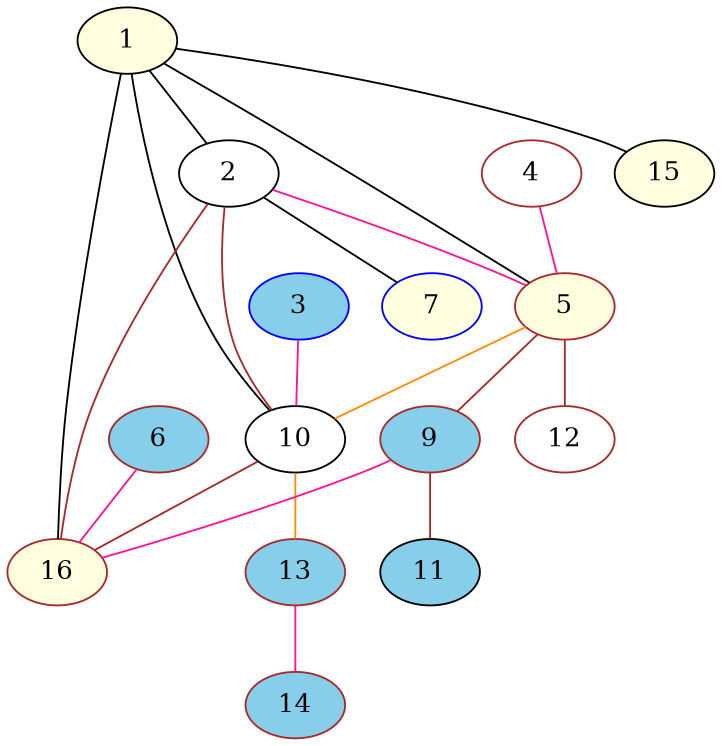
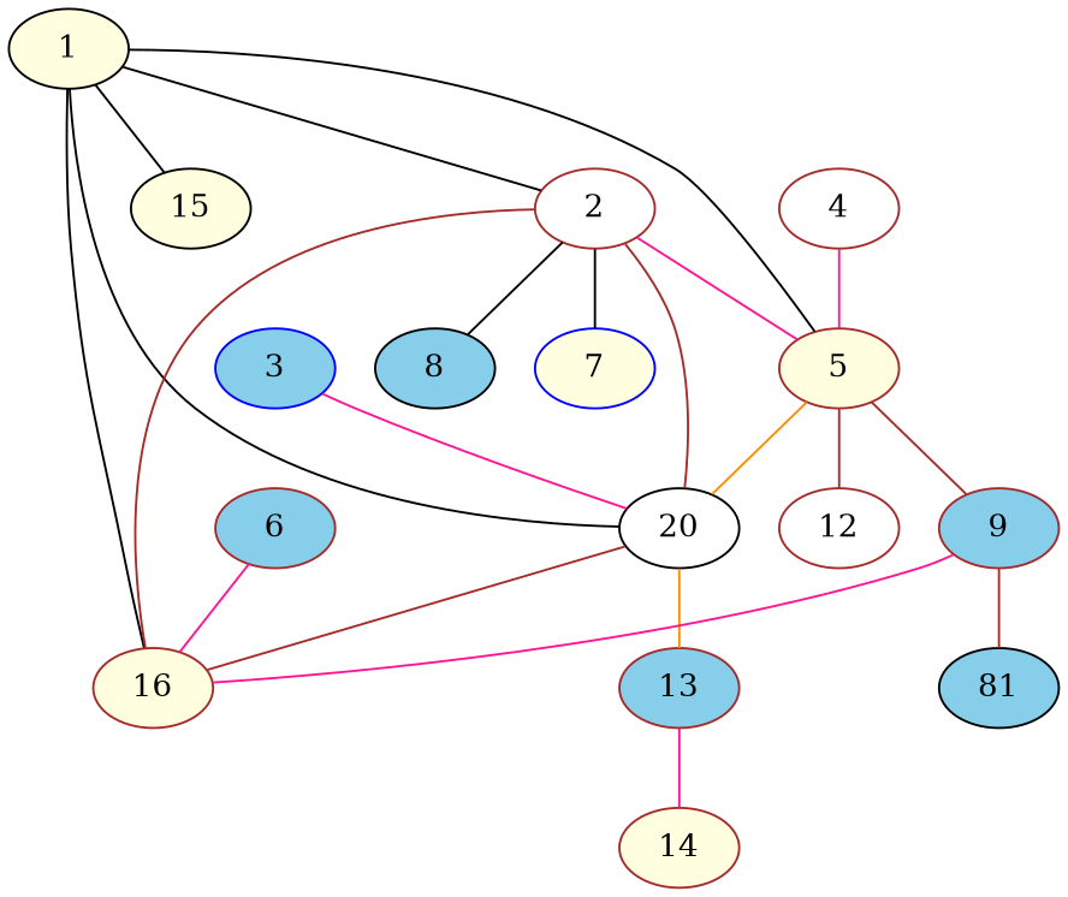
  graph {
    node [color=brown fillcolor=lightyellow style=filled]
    edge [color=black weight=1.0]
    1 [color=black]
-   2 [color=black fillcolor=white]
+   2 [fillcolor=white]
    5
-   10 [color=black fillcolor=white]
+   10 [color=black fillcolor=white label=20]
    15 [color=black]
    16
    7 [color=blue]
+   8 [color=black fillcolor=skyblue]
    9 [fillcolor=skyblue]
    12 [fillcolor=white]
    13 [fillcolor=skyblue]
    3 [color=blue fillcolor=skyblue]
    4 [fillcolor=white]
-   11 [color=black fillcolor=skyblue]
+   11 [color=black fillcolor=skyblue label=81]
    6 [fillcolor=skyblue]
-   14 [fillcolor=skyblue]
+   14
    1 -- 2
    1 -- 5
    1 -- 10
    1 -- 15
    1 -- 16 [weight=3.0]
    2 -- 5 [color=deeppink]
    2 -- 10 [color=brown weight=2.0]
    2 -- 16 [color=brown]
    2 -- 7
+   2 -- 8
    5 -- 10 [color=darkorange weight=3.0]
    5 -- 9 [color=brown]
    5 -- 12 [color=brown]
    10 -- 16 [color=brown]
    10 -- 13 [color=darkorange]
    9 -- 16 [color=deeppink]
    9 -- 11 [color=brown]
    13 -- 14 [color=deeppink]
    3 -- 10 [color=deeppink]
    4 -- 5 [color=deeppink]
    6 -- 16 [color=deeppink]
  }
